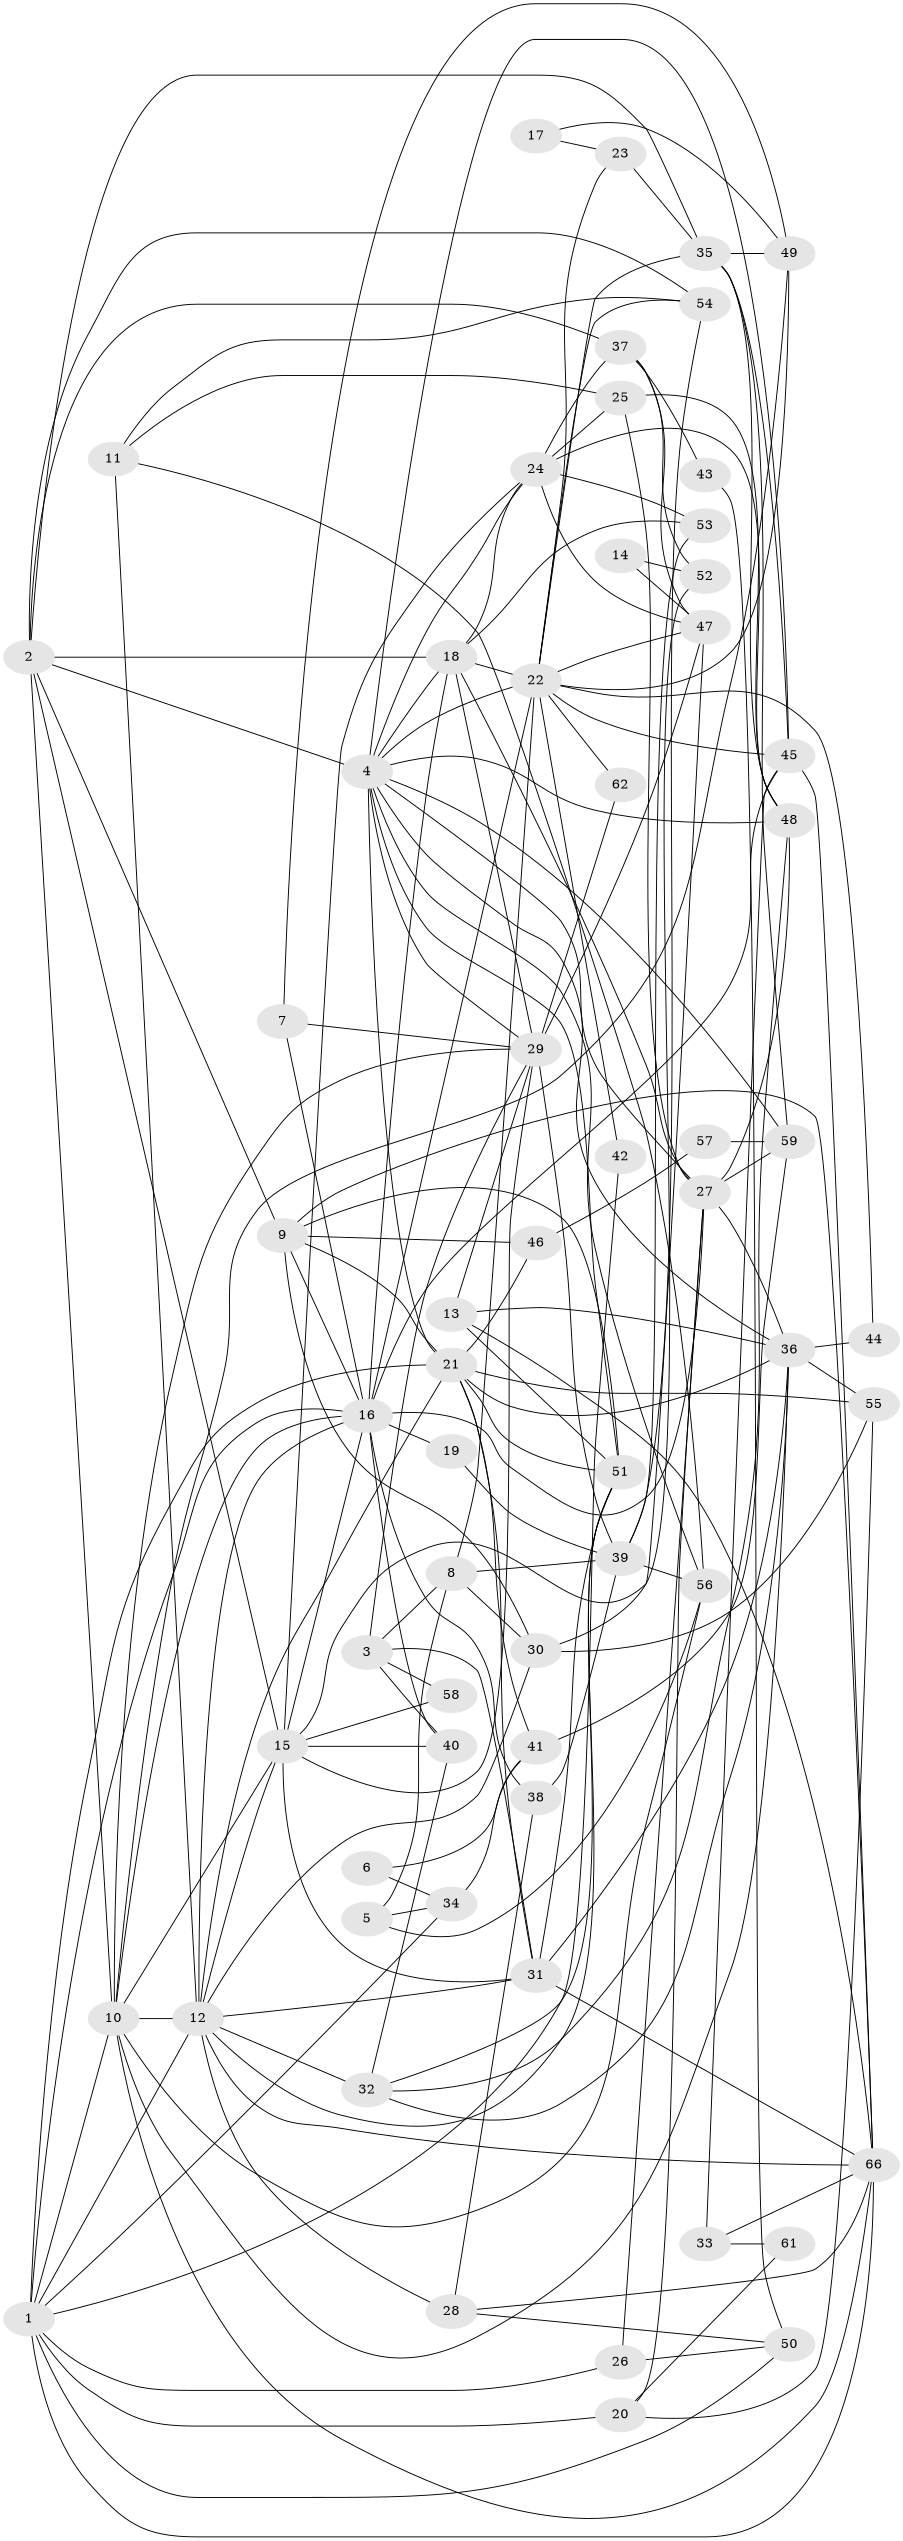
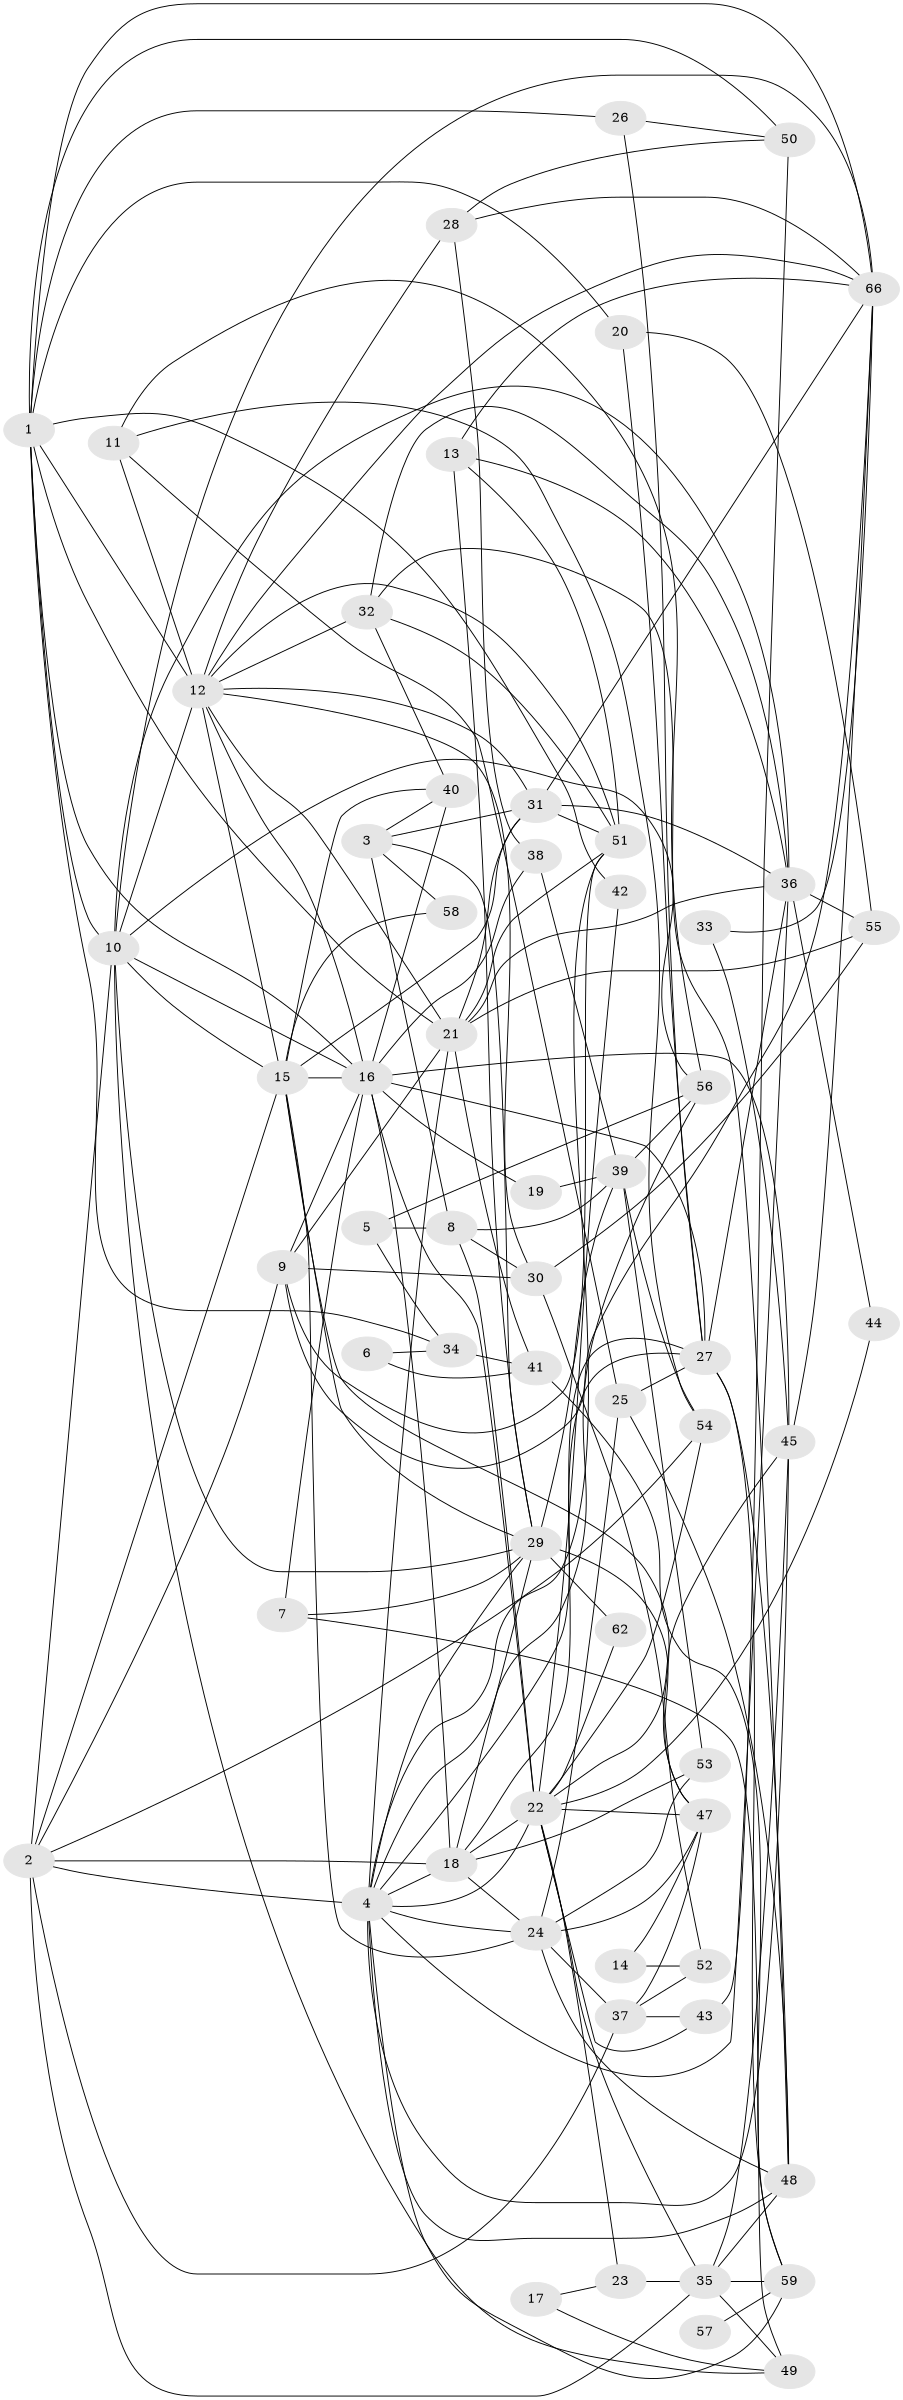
  graph {
    rankdir=LR
    node [color=gray90 style=filled]
    edge [weight=1.0]
    1
    10
    12
    16
    20
    21
    26
    34
    42
    50
    n11 [label=66]
    15
    29
    36
    56
    49
    31
    51
    30
    28
    32
    18
    40
    22
    27
    45
    19
    38
    55
-   61
    41
-   46
    2
    4
    9
    35
    37
    54
    24
    48
    59
    58
    47
    53
    52
    43
    3
    8
    39
    62
    23
    44
    25
    5
    6
    7
    57
    11
    13
    14
    17
    33
    1 -- 10
    1 -- 12
    1 -- 16
    1 -- 20
    1 -- 21
    1 -- 26
    1 -- 34
    1 -- 42
    1 -- 50
    1 -- n11
    10 -- 12 [weight=2.0]
    10 -- 16
    10 -- n11
    10 -- 15
    10 -- 29
    10 -- 36
    10 -- 56 [weight=2.0]
    10 -- 49
    12 -- 16
    12 -- 21
    12 -- n11
    12 -- 15
    12 -- 31
    12 -- 51
    12 -- 30
    12 -- 28
    12 -- 32
    16 -- 18
    16 -- 40
    16 -- 22
    16 -- 27
    16 -- 45
    16 -- 19
    16 -- 38
    20 -- 27
    20 -- 55
-   20 -- 61
    21 -- 36
    21 -- 31
    21 -- 51
    21 -- 55
    21 -- 41
-   21 -- 46
    26 -- 50
    26 -- 27
    34 -- 41
    15 -- 16 [weight=2.0]
    15 -- 29 [weight=2.0]
    15 -- 31 [weight=2.0]
    15 -- 40
    15 -- 24
    15 -- 58
    15 -- 47
    29 -- 47 [weight=3.0]
    29 -- 39
    29 -- 62
    36 -- 55
    36 -- 44
    31 -- n11
    31 -- 36
    31 -- 51
    30 -- 55
    30 -- 52
    28 -- 50
    28 -- n11
    28 -- 38
    32 -- 36
    32 -- 51
    32 -- 40
    32 -- 48
    18 -- 29
    18 -- 22 [weight=2.0]
    18 -- 27 [weight=5.0]
    18 -- 24
    18 -- 53
    22 -- 42
-   22 -- 49
+   22 -- 43
    22 -- 45
    22 -- 35
    22 -- 54
    22 -- 47
    22 -- 62
    22 -- 23
    22 -- 44
    27 -- 36
    27 -- 48
    27 -- 59
    45 -- n11
    19 -- 39
    38 -- 39
    41 -- 59
-   46 -- 57
    2 -- 10
    2 -- 15
    2 -- 18 [weight=2.0]
    2 -- 4
    2 -- 9
    2 -- 35
    2 -- 37
    2 -- 54
    4 -- 21
    4 -- 29 [weight=2.0]
    4 -- 36
    4 -- 56
    4 -- 51
    4 -- 18
    4 -- 22
    4 -- 27
    4 -- 45
    4 -- 24
    4 -- 48 [weight=2.0]
    4 -- 59
    9 -- 16
    9 -- 21
    9 -- n11
    9 -- 51
    9 -- 30
-   9 -- 46
    35 -- 49
    35 -- 45
    35 -- 48 [weight=2.0]
    35 -- 59
    37 -- 47
    37 -- 52
    37 -- 43
    24 -- 37
    24 -- 48
    24 -- 47
    24 -- 53
    24 -- 25
    43 -- 50
    3 -- 29
    3 -- 31
    3 -- 40
    3 -- 58
    3 -- 8
    8 -- 30
    8 -- 22
    8 -- 39
    39 -- 56
    39 -- 54
    39 -- 53
    23 -- 35
    25 -- 27
    25 -- 48
    5 -- 34
    5 -- 56
    5 -- 8
    6 -- 34
    6 -- 41
    7 -- 16
    7 -- 29
    7 -- 49
    57 -- 59
    11 -- 12
    11 -- 56
    11 -- 54
    11 -- 25
    13 -- n11
    13 -- 29
    13 -- 36
    13 -- 51
    14 -- 47
    14 -- 52
    17 -- 49
    17 -- 23
    33 -- n11
    33 -- 45
-   33 -- 61
  }
